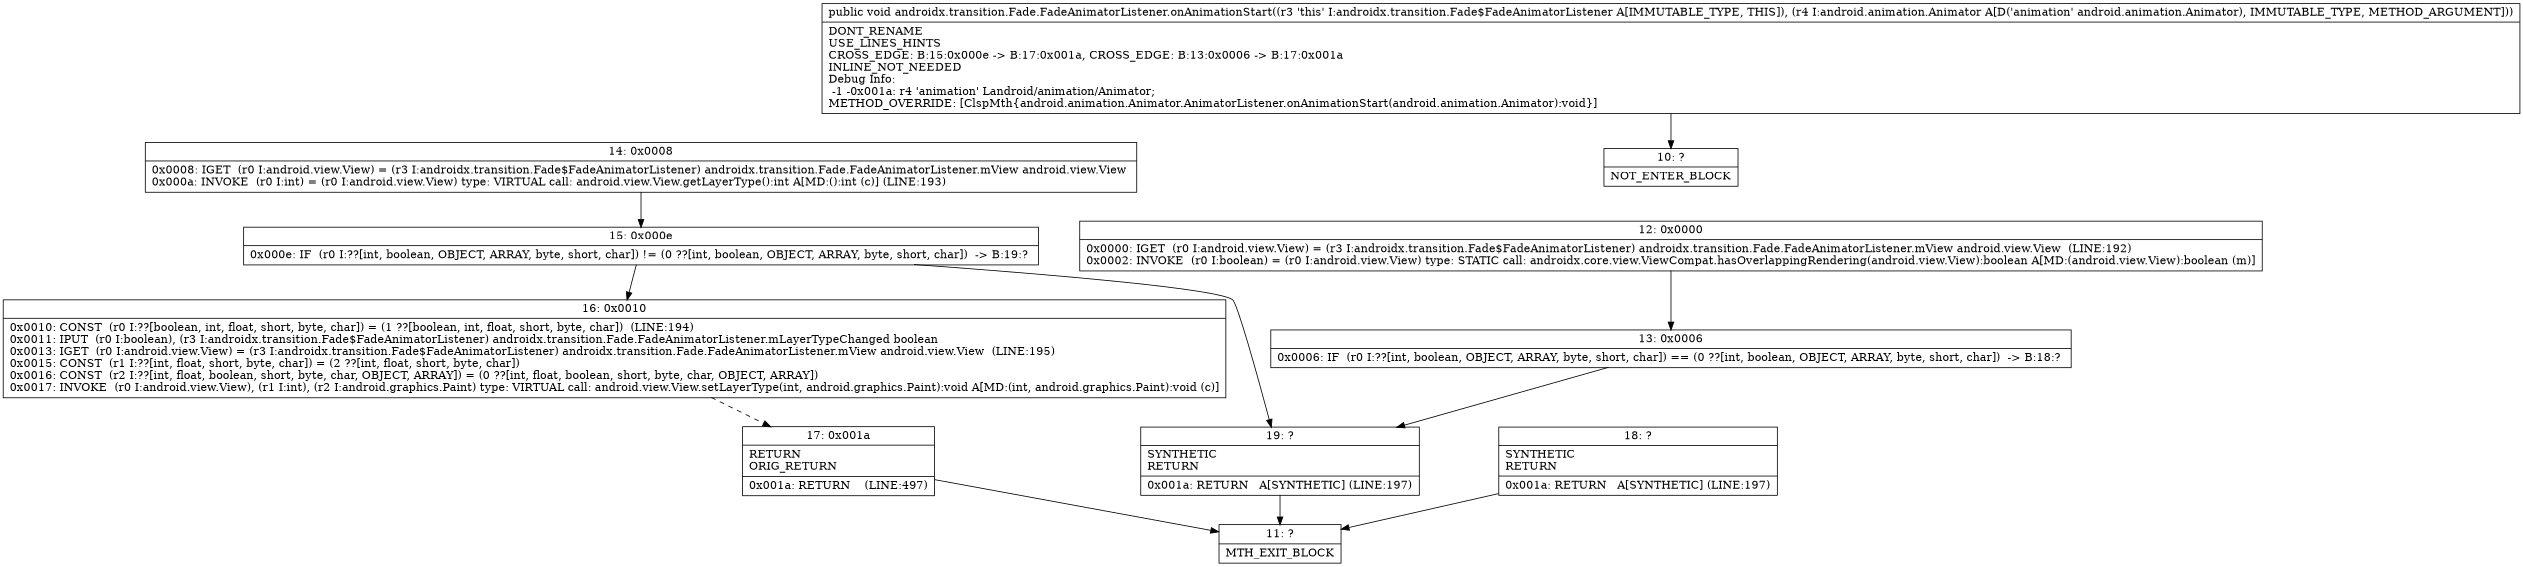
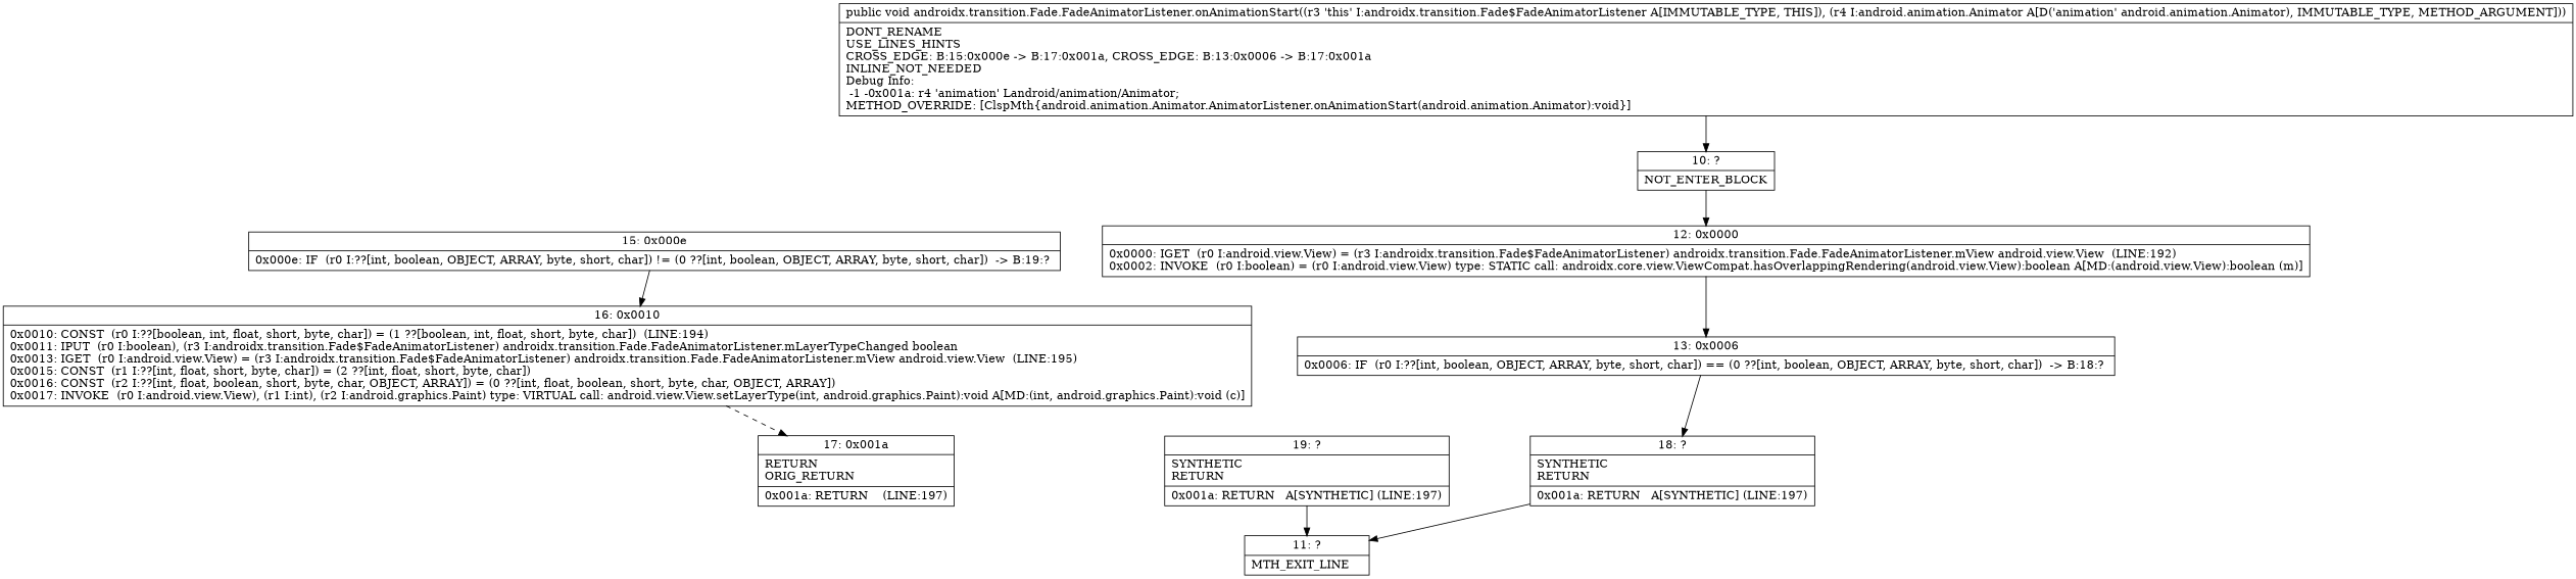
  digraph {
    node [shape=record]
    n1 [label="{10\:\ ?|NOT_ENTER_BLOCK\l}"]
    n2 [label="{12\:\ 0x0000|0x0000: IGET  (r0 I:android.view.View) = (r3 I:androidx.transition.Fade$FadeAnimatorListener) androidx.transition.Fade.FadeAnimatorListener.mView android.view.View  (LINE:192)\l0x0002: INVOKE  (r0 I:boolean) = (r0 I:android.view.View) type: STATIC call: androidx.core.view.ViewCompat.hasOverlappingRendering(android.view.View):boolean A[MD:(android.view.View):boolean (m)]\l}"]
    n3 [label="{13\:\ 0x0006|0x0006: IF  (r0 I:??[int, boolean, OBJECT, ARRAY, byte, short, char]) == (0 ??[int, boolean, OBJECT, ARRAY, byte, short, char])  \-\> B:18:? \l}"]
    n4 [label="{18\:\ ?|SYNTHETIC\lRETURN\l|0x001a: RETURN   A[SYNTHETIC] (LINE:197)\l}"]
-   n5 [label="{14\:\ 0x0008|0x0008: IGET  (r0 I:android.view.View) = (r3 I:androidx.transition.Fade$FadeAnimatorListener) androidx.transition.Fade.FadeAnimatorListener.mView android.view.View \l0x000a: INVOKE  (r0 I:int) = (r0 I:android.view.View) type: VIRTUAL call: android.view.View.getLayerType():int A[MD:():int (c)] (LINE:193)\l}"]
    n6 [label="{15\:\ 0x000e|0x000e: IF  (r0 I:??[int, boolean, OBJECT, ARRAY, byte, short, char]) != (0 ??[int, boolean, OBJECT, ARRAY, byte, short, char])  \-\> B:19:? \l}"]
-   n7 [label="{11\:\ ?|MTH_EXIT_BLOCK\l}"]
+   n7 [label="{11\:\ ?|MTH_EXIT_LINE\l}"]
    n8 [label="{16\:\ 0x0010|0x0010: CONST  (r0 I:??[boolean, int, float, short, byte, char]) = (1 ??[boolean, int, float, short, byte, char])  (LINE:194)\l0x0011: IPUT  (r0 I:boolean), (r3 I:androidx.transition.Fade$FadeAnimatorListener) androidx.transition.Fade.FadeAnimatorListener.mLayerTypeChanged boolean \l0x0013: IGET  (r0 I:android.view.View) = (r3 I:androidx.transition.Fade$FadeAnimatorListener) androidx.transition.Fade.FadeAnimatorListener.mView android.view.View  (LINE:195)\l0x0015: CONST  (r1 I:??[int, float, short, byte, char]) = (2 ??[int, float, short, byte, char]) \l0x0016: CONST  (r2 I:??[int, float, boolean, short, byte, char, OBJECT, ARRAY]) = (0 ??[int, float, boolean, short, byte, char, OBJECT, ARRAY]) \l0x0017: INVOKE  (r0 I:android.view.View), (r1 I:int), (r2 I:android.graphics.Paint) type: VIRTUAL call: android.view.View.setLayerType(int, android.graphics.Paint):void A[MD:(int, android.graphics.Paint):void (c)]\l}"]
    n9 [label="{19\:\ ?|SYNTHETIC\lRETURN\l|0x001a: RETURN   A[SYNTHETIC] (LINE:197)\l}"]
-   n10 [label="{17\:\ 0x001a|RETURN\lORIG_RETURN\l|0x001a: RETURN    (LINE:497)\l}"]
+   n10 [label="{17\:\ 0x001a|RETURN\lORIG_RETURN\l|0x001a: RETURN    (LINE:197)\l}"]
    n11 [label="{public void androidx.transition.Fade.FadeAnimatorListener.onAnimationStart((r3 'this' I:androidx.transition.Fade$FadeAnimatorListener A[IMMUTABLE_TYPE, THIS]), (r4 I:android.animation.Animator A[D('animation' android.animation.Animator), IMMUTABLE_TYPE, METHOD_ARGUMENT]))  | DONT_RENAME\lUSE_LINES_HINTS\lCROSS_EDGE: B:15:0x000e \-\> B:17:0x001a, CROSS_EDGE: B:13:0x0006 \-\> B:17:0x001a\lINLINE_NOT_NEEDED\lDebug Info:\l  \-1 \-0x001a: r4 'animation' Landroid\/animation\/Animator;\lMETHOD_OVERRIDE: [ClspMth\{android.animation.Animator.AnimatorListener.onAnimationStart(android.animation.Animator):void\}]\l}"]
+   n1 -> n2
    n2 -> n3
-   n3 -> n9
+   n3 -> n4
    n4 -> n7
-   n5 -> n6
    n6 -> n8 [style=solid]
-   n6 -> n9
    n8 -> n10 [style=dashed]
    n9 -> n7
-   n10 -> n7
    n11 -> n1
  }
